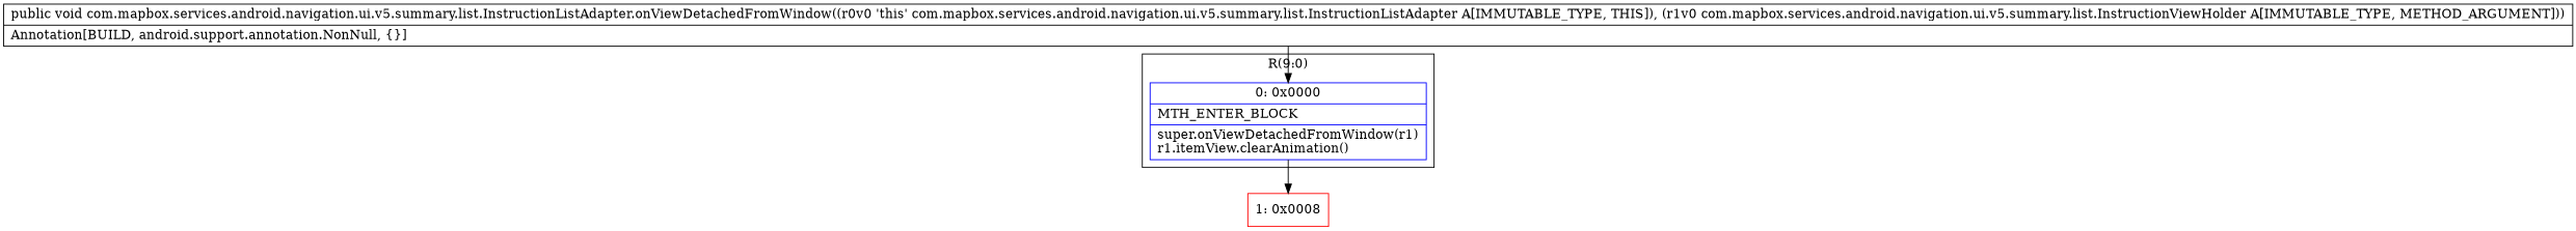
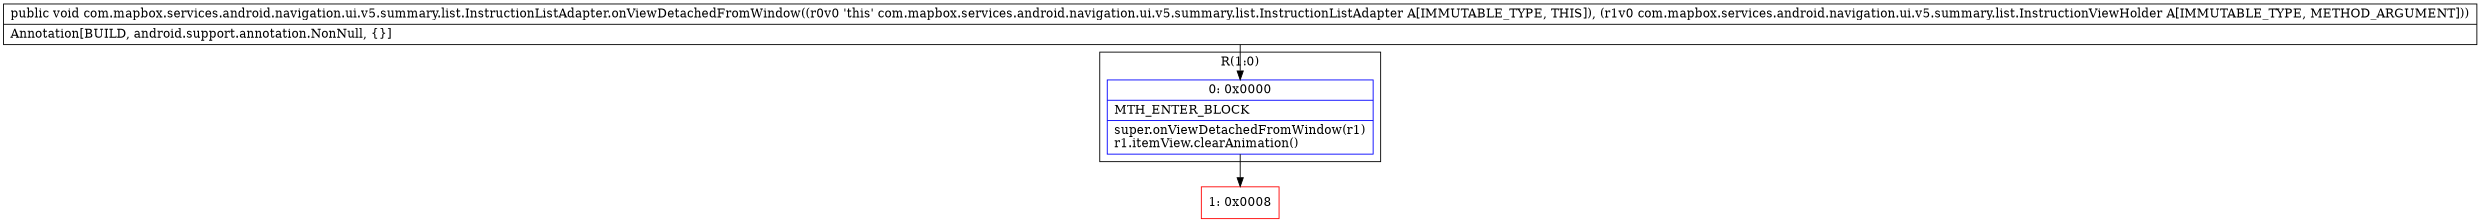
  digraph {
    node [shape=record]
    n1 [color=blue label="{0\:\ 0x0000|MTH_ENTER_BLOCK\l|super.onViewDetachedFromWindow(r1)\lr1.itemView.clearAnimation()\l}"]
    n2 [color=red label="{1\:\ 0x0008}"]
    n3 [label="{public void com.mapbox.services.android.navigation.ui.v5.summary.list.InstructionListAdapter.onViewDetachedFromWindow((r0v0 'this' com.mapbox.services.android.navigation.ui.v5.summary.list.InstructionListAdapter A[IMMUTABLE_TYPE, THIS]), (r1v0 com.mapbox.services.android.navigation.ui.v5.summary.list.InstructionViewHolder A[IMMUTABLE_TYPE, METHOD_ARGUMENT]))  | Annotation[BUILD, android.support.annotation.NonNull, \{\}]\l}"]
    subgraph cluster_1 {
-     label="R(9:0)"
+     label="R(1:0)"
      n1
    }
    n1 -> n2
    n3 -> n1
  }
